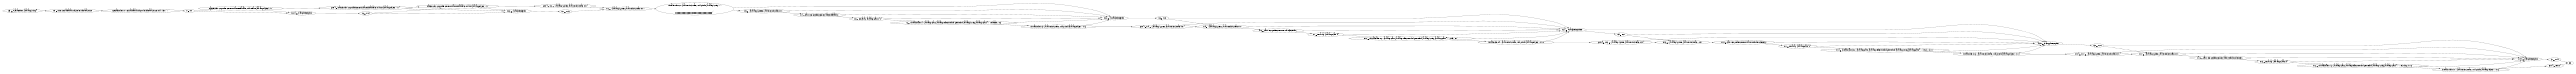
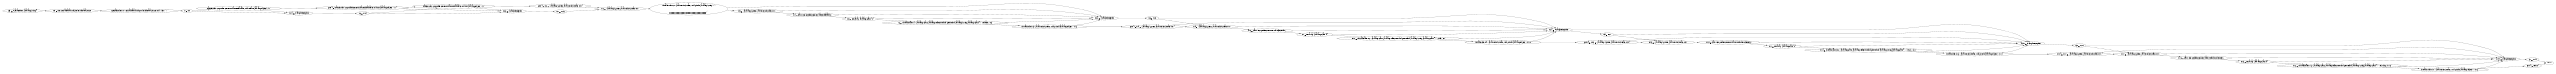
  digraph {
    rankdir=LR
    "r25 := @parameter0: java.lang.String[]"
    "$r0 = new com.alibaba.druid.pool.DruidDataSource"
    "specialinvoke $r0.<com.alibaba.druid.pool.DruidDataSource: void <init>()>()"
    "r1 = $r0"
    "staticinvoke <cn.ponfee.commons.base.Releasable: void release(java.lang.Object)>(r1)"
    "$r24 := @caughtexception"
    "goto [?= staticinvoke <cn.ponfee.commons.base.Initializable: void init(java.lang.Object)>(r1)]"
    "r26 = $r24"
    "staticinvoke <cn.ponfee.commons.base.Initializable: void init(java.lang.Object)>(r1)"
    "$r23 := @caughtexception"
    "goto [?= $r2 = <java.lang.System: java.io.PrintStream out>]"
    "r27 = $r23"
    "$r2 = <java.lang.System: java.io.PrintStream out>"
    "virtualinvoke $r2.<java.io.PrintStream: void println(java.lang.String)>(\"\n\n\n\n==============================\")"
    "$r5 = <java.lang.System: java.io.PrintStream out>"
    "$r22 := @caughtexception"
    "$r4 = class \"Lcn/ponfee/commons/base/Releasable;\""
    "r28 = $r22"
    "$r3 = newarray (java.lang.Class)[0]"
    "$r6 = virtualinvoke $r4.<java.lang.Class: java.lang.reflect.Method getMethod(java.lang.String,java.lang.Class[])>(\"release\", $r3)"
    "virtualinvoke $r5.<java.io.PrintStream: void println(java.lang.Object)>($r6)"
    "goto [?= $r9 = <java.lang.System: java.io.PrintStream out>]"
    "$r9 = <java.lang.System: java.io.PrintStream out>"
    "$r21 := @caughtexception"
    "$r8 = class \"Lcn/ponfee/commons/util/ObjectUtils;\""
    "$r20 := @caughtexception"
    "r29 = $r21"
    "$r7 = newarray (java.lang.Class)[0]"
    "$r10 = virtualinvoke $r8.<java.lang.Class: java.lang.reflect.Method getMethod(java.lang.String,java.lang.Class[])>(\"uuid\", $r7)"
    "virtualinvoke $r9.<java.io.PrintStream: void println(java.lang.Object)>($r10)"
    "goto [?= $r13 = <java.lang.System: java.io.PrintStream out>]"
    "$r13 = <java.lang.System: java.io.PrintStream out>"
    "$r12 = class \"Lcn/ponfee/commons/base/MethodInvokerTest;\""
    "r30 = $r20"
    "$r11 = newarray (java.lang.Class)[0]"
    "$r14 = virtualinvoke $r12.<java.lang.Class: java.lang.reflect.Method getMethod(java.lang.String,java.lang.Class[])>(\"toStr\", $r11)"
    "virtualinvoke $r13.<java.io.PrintStream: void println(java.lang.Object)>($r14)"
    "goto [?= $r17 = <java.lang.System: java.io.PrintStream out>]"
    "$r17 = <java.lang.System: java.io.PrintStream out>"
    "$r19 := @caughtexception"
    "$r16 = class \"Lcn/ponfee/commons/base/MethodInvokerTest;\""
    "r31 = $r19"
    "$r15 = newarray (java.lang.Class)[0]"
    "$r18 = virtualinvoke $r16.<java.lang.Class: java.lang.reflect.Method getMethod(java.lang.String,java.lang.Class[])>(\"toString\", $r15)"
    "virtualinvoke $r17.<java.io.PrintStream: void println(java.lang.Object)>($r18)"
    "goto [?= return]"
-   return [label=com]
+   return
    "r25 := @parameter0: java.lang.String[]" -> "$r0 = new com.alibaba.druid.pool.DruidDataSource"
    "$r0 = new com.alibaba.druid.pool.DruidDataSource" -> "specialinvoke $r0.<com.alibaba.druid.pool.DruidDataSource: void <init>()>()"
    "specialinvoke $r0.<com.alibaba.druid.pool.DruidDataSource: void <init>()>()" -> "r1 = $r0"
    "r1 = $r0" -> "staticinvoke <cn.ponfee.commons.base.Releasable: void release(java.lang.Object)>(r1)"
    "r1 = $r0" -> "$r24 := @caughtexception"
    "staticinvoke <cn.ponfee.commons.base.Releasable: void release(java.lang.Object)>(r1)" -> "$r24 := @caughtexception"
    "staticinvoke <cn.ponfee.commons.base.Releasable: void release(java.lang.Object)>(r1)" -> "goto [?= staticinvoke <cn.ponfee.commons.base.Initializable: void init(java.lang.Object)>(r1)]"
    "$r24 := @caughtexception" -> "r26 = $r24"
    "goto [?= staticinvoke <cn.ponfee.commons.base.Initializable: void init(java.lang.Object)>(r1)]" -> "staticinvoke <cn.ponfee.commons.base.Initializable: void init(java.lang.Object)>(r1)"
    "goto [?= staticinvoke <cn.ponfee.commons.base.Initializable: void init(java.lang.Object)>(r1)]" -> "$r23 := @caughtexception"
    "r26 = $r24" -> "staticinvoke <cn.ponfee.commons.base.Initializable: void init(java.lang.Object)>(r1)"
    "r26 = $r24" -> "$r23 := @caughtexception"
    "staticinvoke <cn.ponfee.commons.base.Initializable: void init(java.lang.Object)>(r1)" -> "$r23 := @caughtexception"
    "staticinvoke <cn.ponfee.commons.base.Initializable: void init(java.lang.Object)>(r1)" -> "goto [?= $r2 = <java.lang.System: java.io.PrintStream out>]"
    "$r23 := @caughtexception" -> "r27 = $r23"
    "goto [?= $r2 = <java.lang.System: java.io.PrintStream out>]" -> "$r2 = <java.lang.System: java.io.PrintStream out>"
    "r27 = $r23" -> "$r2 = <java.lang.System: java.io.PrintStream out>"
    "$r2 = <java.lang.System: java.io.PrintStream out>" -> "virtualinvoke $r2.<java.io.PrintStream: void println(java.lang.String)>(\"\n\n\n\n==============================\")"
    "virtualinvoke $r2.<java.io.PrintStream: void println(java.lang.String)>(\"\n\n\n\n==============================\")" -> "$r5 = <java.lang.System: java.io.PrintStream out>"
    "virtualinvoke $r2.<java.io.PrintStream: void println(java.lang.String)>(\"\n\n\n\n==============================\")" -> "$r22 := @caughtexception"
    "$r5 = <java.lang.System: java.io.PrintStream out>" -> "$r22 := @caughtexception"
    "$r5 = <java.lang.System: java.io.PrintStream out>" -> "$r4 = class \"Lcn/ponfee/commons/base/Releasable;\""
    "$r22 := @caughtexception" -> "r28 = $r22"
    "$r4 = class \"Lcn/ponfee/commons/base/Releasable;\"" -> "$r22 := @caughtexception"
    "$r4 = class \"Lcn/ponfee/commons/base/Releasable;\"" -> "$r3 = newarray (java.lang.Class)[0]"
    "r28 = $r22" -> "$r9 = <java.lang.System: java.io.PrintStream out>"
    "r28 = $r22" -> "$r21 := @caughtexception"
    "$r3 = newarray (java.lang.Class)[0]" -> "$r22 := @caughtexception"
    "$r3 = newarray (java.lang.Class)[0]" -> "$r6 = virtualinvoke $r4.<java.lang.Class: java.lang.reflect.Method getMethod(java.lang.String,java.lang.Class[])>(\"release\", $r3)"
    "$r6 = virtualinvoke $r4.<java.lang.Class: java.lang.reflect.Method getMethod(java.lang.String,java.lang.Class[])>(\"release\", $r3)" -> "$r22 := @caughtexception"
    "$r6 = virtualinvoke $r4.<java.lang.Class: java.lang.reflect.Method getMethod(java.lang.String,java.lang.Class[])>(\"release\", $r3)" -> "virtualinvoke $r5.<java.io.PrintStream: void println(java.lang.Object)>($r6)"
    "virtualinvoke $r5.<java.io.PrintStream: void println(java.lang.Object)>($r6)" -> "$r22 := @caughtexception"
    "virtualinvoke $r5.<java.io.PrintStream: void println(java.lang.Object)>($r6)" -> "goto [?= $r9 = <java.lang.System: java.io.PrintStream out>]"
    "goto [?= $r9 = <java.lang.System: java.io.PrintStream out>]" -> "$r9 = <java.lang.System: java.io.PrintStream out>"
    "goto [?= $r9 = <java.lang.System: java.io.PrintStream out>]" -> "$r21 := @caughtexception"
    "$r9 = <java.lang.System: java.io.PrintStream out>" -> "$r21 := @caughtexception"
    "$r9 = <java.lang.System: java.io.PrintStream out>" -> "$r8 = class \"Lcn/ponfee/commons/util/ObjectUtils;\""
    "$r21 := @caughtexception" -> "$r20 := @caughtexception"
    "$r21 := @caughtexception" -> "r29 = $r21"
    "$r8 = class \"Lcn/ponfee/commons/util/ObjectUtils;\"" -> "$r21 := @caughtexception"
    "$r8 = class \"Lcn/ponfee/commons/util/ObjectUtils;\"" -> "$r7 = newarray (java.lang.Class)[0]"
    "$r20 := @caughtexception" -> "r30 = $r20"
    "r29 = $r21" -> "$r20 := @caughtexception"
    "r29 = $r21" -> "$r13 = <java.lang.System: java.io.PrintStream out>"
    "$r7 = newarray (java.lang.Class)[0]" -> "$r21 := @caughtexception"
    "$r7 = newarray (java.lang.Class)[0]" -> "$r10 = virtualinvoke $r8.<java.lang.Class: java.lang.reflect.Method getMethod(java.lang.String,java.lang.Class[])>(\"uuid\", $r7)"
    "$r10 = virtualinvoke $r8.<java.lang.Class: java.lang.reflect.Method getMethod(java.lang.String,java.lang.Class[])>(\"uuid\", $r7)" -> "$r21 := @caughtexception"
    "$r10 = virtualinvoke $r8.<java.lang.Class: java.lang.reflect.Method getMethod(java.lang.String,java.lang.Class[])>(\"uuid\", $r7)" -> "virtualinvoke $r9.<java.io.PrintStream: void println(java.lang.Object)>($r10)"
    "virtualinvoke $r9.<java.io.PrintStream: void println(java.lang.Object)>($r10)" -> "$r21 := @caughtexception"
    "virtualinvoke $r9.<java.io.PrintStream: void println(java.lang.Object)>($r10)" -> "goto [?= $r13 = <java.lang.System: java.io.PrintStream out>]"
    "goto [?= $r13 = <java.lang.System: java.io.PrintStream out>]" -> "$r20 := @caughtexception"
    "goto [?= $r13 = <java.lang.System: java.io.PrintStream out>]" -> "$r13 = <java.lang.System: java.io.PrintStream out>"
    "$r13 = <java.lang.System: java.io.PrintStream out>" -> "$r12 = class \"Lcn/ponfee/commons/base/MethodInvokerTest;\""
    "$r12 = class \"Lcn/ponfee/commons/base/MethodInvokerTest;\"" -> "$r20 := @caughtexception"
    "$r12 = class \"Lcn/ponfee/commons/base/MethodInvokerTest;\"" -> "$r11 = newarray (java.lang.Class)[0]"
    "r30 = $r20" -> "$r17 = <java.lang.System: java.io.PrintStream out>"
    "r30 = $r20" -> "$r19 := @caughtexception"
    "$r11 = newarray (java.lang.Class)[0]" -> "$r20 := @caughtexception"
    "$r11 = newarray (java.lang.Class)[0]" -> "$r14 = virtualinvoke $r12.<java.lang.Class: java.lang.reflect.Method getMethod(java.lang.String,java.lang.Class[])>(\"toStr\", $r11)"
    "$r14 = virtualinvoke $r12.<java.lang.Class: java.lang.reflect.Method getMethod(java.lang.String,java.lang.Class[])>(\"toStr\", $r11)" -> "$r20 := @caughtexception"
    "$r14 = virtualinvoke $r12.<java.lang.Class: java.lang.reflect.Method getMethod(java.lang.String,java.lang.Class[])>(\"toStr\", $r11)" -> "virtualinvoke $r13.<java.io.PrintStream: void println(java.lang.Object)>($r14)"
    "virtualinvoke $r13.<java.io.PrintStream: void println(java.lang.Object)>($r14)" -> "$r20 := @caughtexception"
    "virtualinvoke $r13.<java.io.PrintStream: void println(java.lang.Object)>($r14)" -> "goto [?= $r17 = <java.lang.System: java.io.PrintStream out>]"
    "goto [?= $r17 = <java.lang.System: java.io.PrintStream out>]" -> "$r17 = <java.lang.System: java.io.PrintStream out>"
    "goto [?= $r17 = <java.lang.System: java.io.PrintStream out>]" -> "$r19 := @caughtexception"
    "$r17 = <java.lang.System: java.io.PrintStream out>" -> "$r19 := @caughtexception"
    "$r17 = <java.lang.System: java.io.PrintStream out>" -> "$r16 = class \"Lcn/ponfee/commons/base/MethodInvokerTest;\""
    "$r19 := @caughtexception" -> "r31 = $r19"
    "$r16 = class \"Lcn/ponfee/commons/base/MethodInvokerTest;\"" -> "$r19 := @caughtexception"
    "$r16 = class \"Lcn/ponfee/commons/base/MethodInvokerTest;\"" -> "$r15 = newarray (java.lang.Class)[0]"
    "r31 = $r19" -> return
    "$r15 = newarray (java.lang.Class)[0]" -> "$r19 := @caughtexception"
    "$r15 = newarray (java.lang.Class)[0]" -> "$r18 = virtualinvoke $r16.<java.lang.Class: java.lang.reflect.Method getMethod(java.lang.String,java.lang.Class[])>(\"toString\", $r15)"
    "$r18 = virtualinvoke $r16.<java.lang.Class: java.lang.reflect.Method getMethod(java.lang.String,java.lang.Class[])>(\"toString\", $r15)" -> "$r19 := @caughtexception"
    "$r18 = virtualinvoke $r16.<java.lang.Class: java.lang.reflect.Method getMethod(java.lang.String,java.lang.Class[])>(\"toString\", $r15)" -> "virtualinvoke $r17.<java.io.PrintStream: void println(java.lang.Object)>($r18)"
    "virtualinvoke $r17.<java.io.PrintStream: void println(java.lang.Object)>($r18)" -> "$r19 := @caughtexception"
    "virtualinvoke $r17.<java.io.PrintStream: void println(java.lang.Object)>($r18)" -> "goto [?= return]"
    "goto [?= return]" -> return
  }
